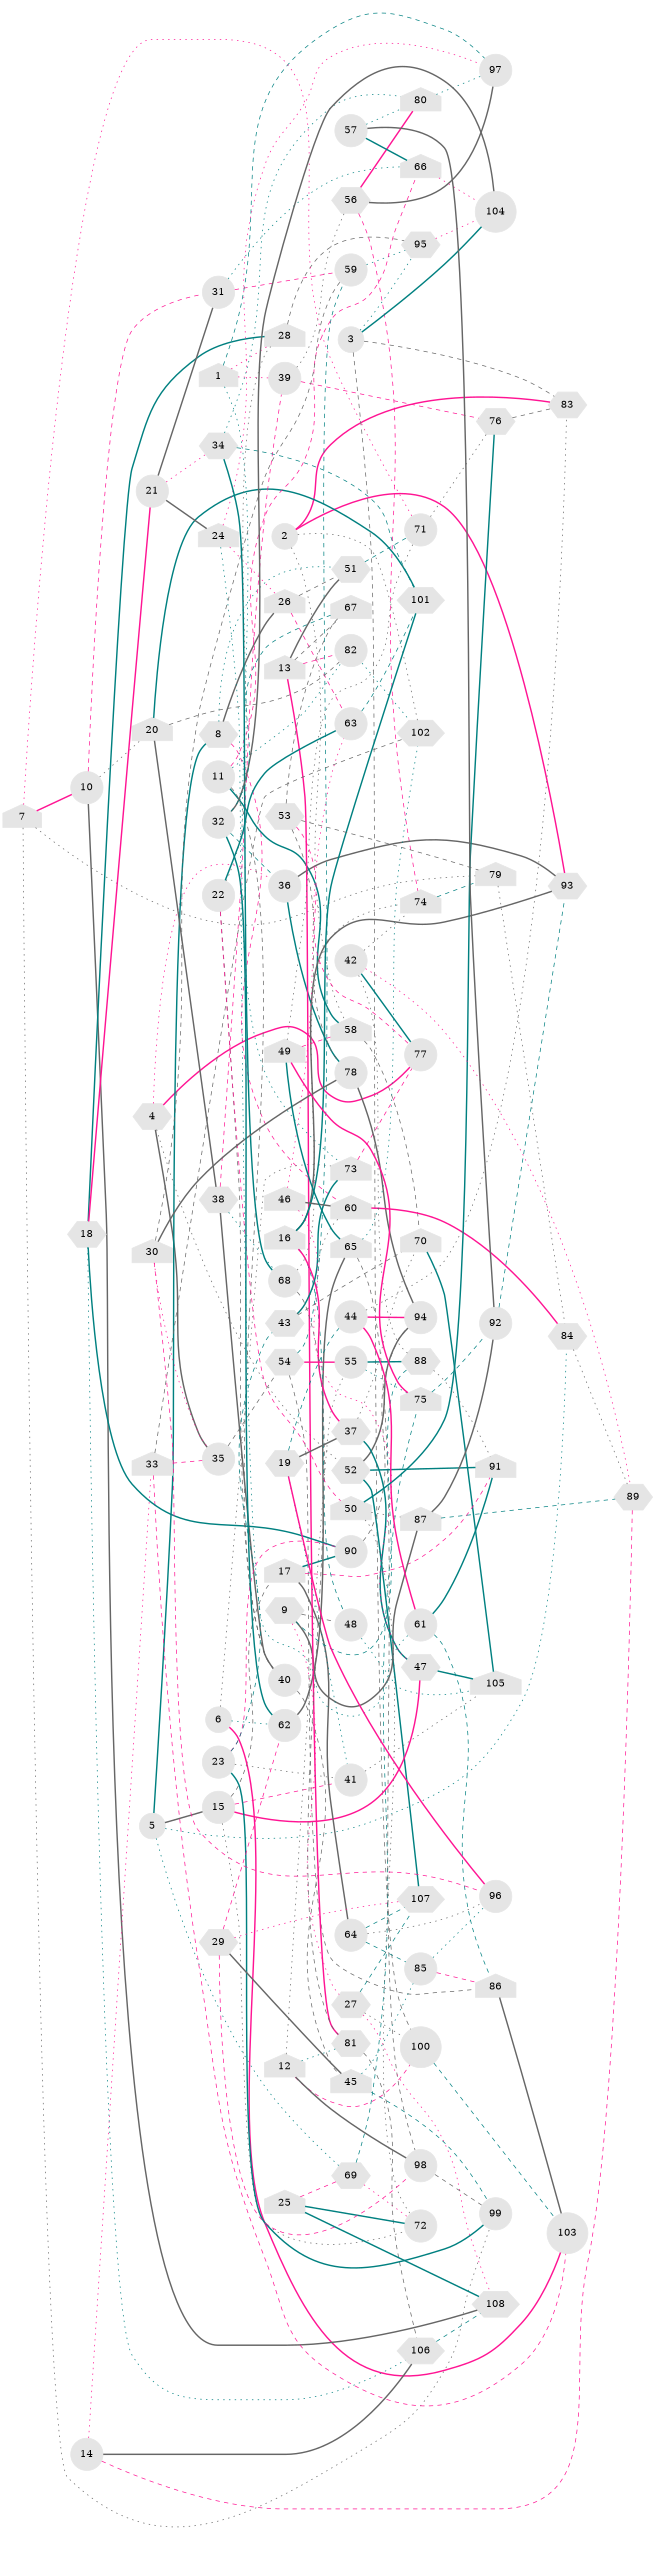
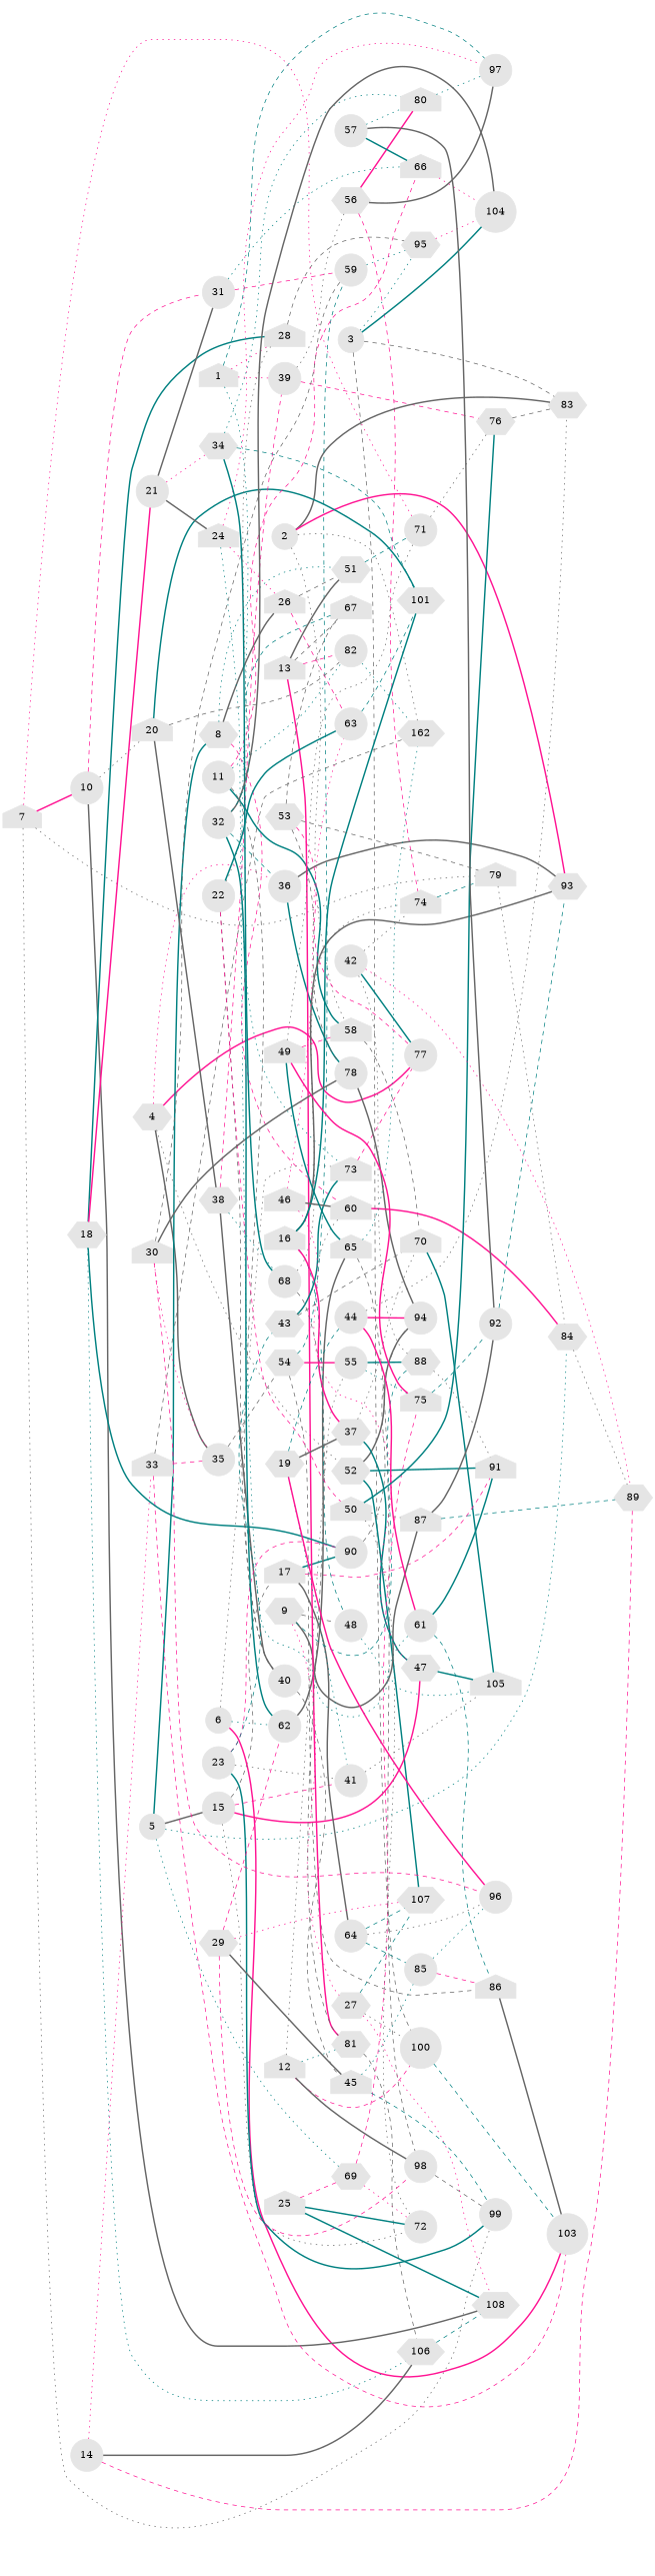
  graph {
    rankdir=LR
    node [color=gray90 shape=circle style=filled]
    edge [color=gray40 style=dashed]
    1 [shape=house]
    28 [shape=house]
    39
    73 [shape=house]
    97
    95 [shape=hexagon]
    56 [shape=hexagon]
    76 [shape=hexagon]
    77
    58 [shape=house]
    2
    83 [shape=hexagon]
    93 [shape=hexagon]
-   102 [shape=hexagon]
+   102 [shape=hexagon label=162]
    70 [shape=house]
    3
    100
    104
    103
    4 [shape=hexagon]
    35
    36
    52 [shape=hexagon]
    54 [shape=hexagon]
    78
    91 [shape=house]
    107 [shape=hexagon]
    94
    8 [shape=hexagon]
    5
    15
    69 [shape=hexagon]
    84 [shape=hexagon]
    26 [shape=house]
    51 [shape=hexagon]
    60 [shape=house]
    47 [shape=hexagon]
    17 [shape=house]
    41
    72
    75 [shape=house]
    89 [shape=hexagon]
    6
    62
    105 [shape=house]
    65 [shape=house]
    7 [shape=house]
    10
    71
    79 [shape=house]
    99
    20 [shape=house]
    31
    108 [shape=hexagon]
    63
    9 [shape=hexagon]
    27 [shape=hexagon]
    48
    87 [shape=house]
    88 [shape=hexagon]
    92
    82
    101 [shape=hexagon]
    38 [shape=hexagon]
    66 [shape=house]
    59
    11
    40
    45 [shape=house]
    12 [shape=house]
    55
    81 [shape=hexagon]
    98
    106 [shape=hexagon]
    13 [shape=house]
    67 [shape=house]
    33 [shape=house]
    14
    25 [shape=house]
    64
    90
    16 [shape=house]
    37 [shape=hexagon]
    96
    85
    18 [shape=hexagon]
    21
    24 [shape=house]
    34 [shape=hexagon]
    19 [shape=hexagon]
    44
    61
    68
    80 [shape=house]
    22
    50 [shape=house]
    23
    43 [shape=hexagon]
    86 [shape=house]
    29 [shape=hexagon]
    30 [shape=house]
    32
    74 [shape=house]
    42
    46 [shape=house]
    57
    49 [shape=house]
    53 [shape=hexagon]
    1 -- 28 [color=deeppink style=dotted]
    1 -- 39 [color=deeppink style=dotted]
    1 -- 73 [color=teal style=dotted]
    1 -- 97 [color=teal]
    28 -- 95
    39 -- 56 [style=dotted]
    39 -- 76 [color=deeppink]
    73 -- 77 [color=deeppink]
    95 -- 104 [color=deeppink style=dotted]
    56 -- 97 [style=bold]
    56 -- 80 [color=deeppink style=bold]
    56 -- 74 [color=deeppink]
    76 -- 83
    58 -- 70
    2 -- 58 [style=dotted]
-   2 -- 83 [color=deeppink style=bold]
+   2 -- 83 [style=bold]
    2 -- 93 [color=deeppink style=bold]
    2 -- 102 [style=dotted]
    70 -- 105 [color=teal style=bold]
    3 -- 95 [color=teal style=dotted]
    3 -- 83
    3 -- 100
    3 -- 104 [color=teal style=bold]
    100 -- 103 [color=teal]
    4 -- 77 [color=deeppink style=bold]
    4 -- 35 [style=bold]
    4 -- 36 [color=deeppink style=dotted]
    4 -- 52 [style=dotted]
    35 -- 54
    36 -- 93 [style=bold]
    36 -- 78 [color=teal style=bold]
    52 -- 91 [color=teal style=bold]
    52 -- 107 [color=teal style=bold]
    52 -- 94 [style=bold]
    54 -- 59 [color=teal]
    54 -- 55 [color=deeppink style=bold]
    54 -- 86
    78 -- 94 [style=bold]
    8 -- 26 [style=bold]
    8 -- 51 [color=teal style=dotted]
    8 -- 60 [color=deeppink]
    5 -- 8 [color=teal style=bold]
    5 -- 15 [style=bold]
    5 -- 69 [color=teal style=dotted]
    5 -- 84 [color=teal style=dotted]
    15 -- 47 [color=deeppink style=bold]
    15 -- 17
    15 -- 41 [color=deeppink]
    15 -- 72 [style=dotted]
    69 -- 72 [color=deeppink style=dotted]
-   69 -- 75 [color=teal]
+   69 -- 75 [color=deeppink]
    84 -- 89 [style=dotted]
    26 -- 51
    26 -- 63 [color=deeppink]
    51 -- 71 [color=teal]
    60 -- 84 [color=deeppink style=bold]
    47 -- 105 [color=teal style=bold]
    17 -- 91 [color=deeppink]
    17 -- 64 [style=bold]
    17 -- 90 [color=teal style=bold]
    41 -- 105 [style=dotted]
    75 -- 92 [color=teal]
    6 -- 73 [style=dotted]
    6 -- 103 [color=deeppink style=bold]
    6 -- 62 [color=teal style=dotted]
    62 -- 65 [style=bold]
    65 -- 102 [color=teal style=dotted]
    65 -- 98
    7 -- 10 [color=deeppink style=bold]
    7 -- 71 [color=deeppink style=dotted]
    7 -- 79 [style=dotted]
    7 -- 99 [style=dotted]
    10 -- 20 [style=dotted]
    10 -- 31 [color=deeppink]
    10 -- 108 [style=bold]
    71 -- 76 [style=dotted]
    79 -- 84 [style=dotted]
    20 -- 82
    20 -- 101 [color=teal style=bold]
    20 -- 38 [style=bold]
    31 -- 66 [color=teal style=dotted]
    31 -- 59 [color=deeppink]
    63 -- 101 [color=teal]
    9 -- 27 [color=deeppink style=dotted]
    9 -- 48
    9 -- 87 [style=bold]
    9 -- 88 [color=teal]
    27 -- 100 [style=dotted]
    27 -- 107 [color=teal]
    27 -- 108 [color=deeppink style=dotted]
    48 -- 105 [color=teal style=dotted]
    87 -- 89 [color=teal]
    87 -- 92 [style=bold]
    88 -- 91 [style=dotted]
    92 -- 93 [color=teal]
    82 -- 102 [color=teal style=dotted]
    38 -- 39 [color=deeppink]
    38 -- 40 [style=bold]
    38 -- 68 [color=teal style=dotted]
    66 -- 104 [color=deeppink style=dotted]
    59 -- 95 [color=teal style=dotted]
    11 -- 58 [color=teal style=bold]
    11 -- 82 [color=teal style=dotted]
    11 -- 66 [color=deeppink]
    11 -- 40
    40 -- 45
    45 -- 99 [color=teal]
    45 -- 85 [color=teal style=dotted]
    12 -- 100 [color=deeppink]
    12 -- 55 [style=dotted]
    12 -- 81 [color=teal style=dotted]
    12 -- 98 [style=bold]
    55 -- 75 [color=teal style=dotted]
    55 -- 88 [color=teal style=bold]
    81 -- 106
    98 -- 99
    106 -- 108 [color=teal]
    13 -- 51 [style=bold]
    13 -- 82 [color=deeppink]
    13 -- 81 [color=deeppink style=bold]
    13 -- 67
    33 -- 102
    33 -- 103 [color=deeppink]
    33 -- 35 [color=deeppink]
    14 -- 89 [color=deeppink]
    14 -- 106 [style=bold]
    14 -- 33 [color=deeppink style=dotted]
    25 -- 69 [color=deeppink]
    25 -- 72 [color=teal style=bold]
    25 -- 108 [color=teal style=bold]
    64 -- 107 [color=teal]
    64 -- 96 [style=dotted]
    64 -- 85 [color=teal]
    90 -- 94
    16 -- 93 [style=bold]
    16 -- 48 [color=teal]
    16 -- 101 [color=teal style=bold]
    16 -- 37 [color=deeppink style=bold]
    37 -- 70 [style=dotted]
    37 -- 47 [color=teal style=bold]
    85 -- 96 [color=teal style=dotted]
    85 -- 86 [color=deeppink]
    18 -- 28 [color=teal style=bold]
    18 -- 106 [color=teal style=dotted]
    18 -- 90 [color=teal style=bold]
    18 -- 21 [color=deeppink style=bold]
    21 -- 31 [style=bold]
    21 -- 24 [style=bold]
    21 -- 34 [color=deeppink style=dotted]
    24 -- 97 [color=deeppink style=dotted]
    24 -- 26 [color=deeppink style=dotted]
    24 -- 61 [color=teal style=dotted]
    34 -- 101 [color=teal]
    34 -- 68 [color=teal style=bold]
    34 -- 80 [color=teal style=dotted]
    19 -- 41 [color=teal style=dotted]
    19 -- 37 [style=bold]
    19 -- 96 [color=deeppink style=bold]
    19 -- 44 [color=teal]
    44 -- 83 [style=dotted]
    44 -- 94 [color=deeppink style=bold]
    44 -- 61 [color=deeppink style=bold]
    61 -- 91 [color=teal style=bold]
    61 -- 86 [color=teal]
    68 -- 81
    68 -- 74 [style=dotted]
    80 -- 97 [color=teal style=dotted]
    22 -- 28 [style=dotted]
    22 -- 63 [color=teal style=bold]
    22 -- 40
    22 -- 50 [color=deeppink]
    50 -- 76 [color=teal style=bold]
    50 -- 72 [style=dotted]
    50 -- 87 [style=dotted]
    23 -- 41 [style=dotted]
    23 -- 99 [color=teal style=bold]
    23 -- 90 [color=deeppink]
    23 -- 43 [color=teal]
    43 -- 73 [color=teal style=bold]
    43 -- 70
    43 -- 60 [style=dotted]
    86 -- 103 [style=bold]
    29 -- 107 [color=deeppink style=dotted]
    29 -- 62 [color=deeppink]
    29 -- 45 [style=bold]
    29 -- 98 [color=deeppink]
    30 -- 35 [color=deeppink style=dotted]
    30 -- 78 [style=bold]
    30 -- 59
    30 -- 96 [color=deeppink]
    32 -- 104 [style=bold]
    32 -- 36 [color=teal]
    32 -- 62 [color=teal style=bold]
    32 -- 67 [color=teal]
    74 -- 79 [color=teal]
    42 -- 77 [color=teal style=bold]
    42 -- 89 [color=deeppink style=dotted]
    42 -- 88 [style=dotted]
    42 -- 74 [style=dotted]
    46 -- 60 [style=bold]
    46 -- 47 [color=deeppink style=dotted]
    46 -- 63 [color=deeppink style=dotted]
    57 -- 92 [style=bold]
    57 -- 66 [color=teal style=bold]
    57 -- 80 [color=teal style=dotted]
    49 -- 58 [color=deeppink]
    49 -- 75 [color=deeppink style=bold]
    49 -- 65 [color=teal style=bold]
    49 -- 71 [style=dotted]
    53 -- 77 [color=deeppink]
    53 -- 78
    53 -- 79
    53 -- 67
  }
